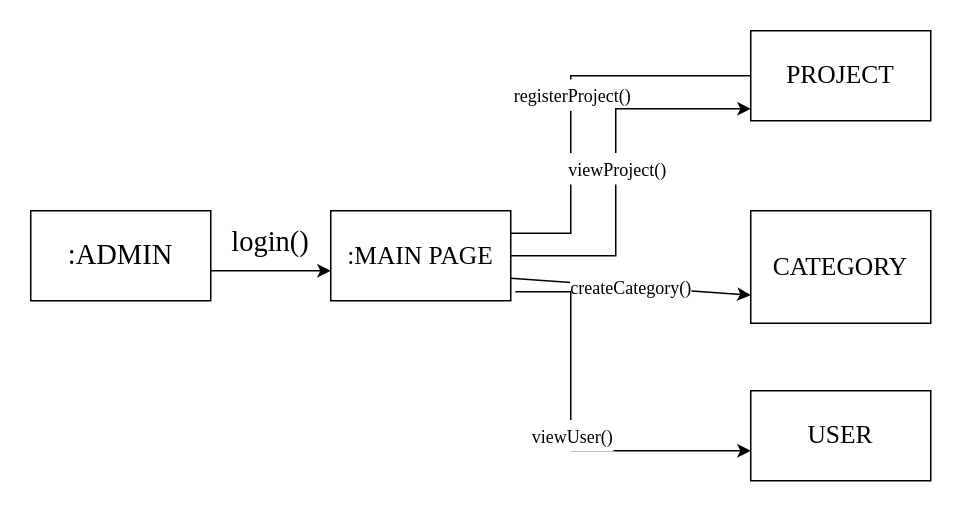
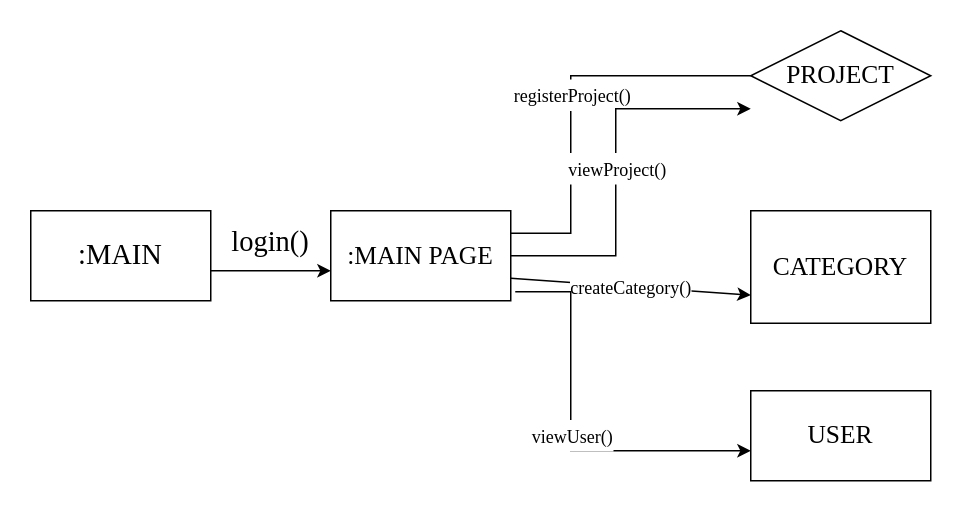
  <mxCell id="0" />
  <mxCell id="1" parent="0" />
- <mxCell id="2" value="&lt;font style=&quot;font-size: 19px;&quot;&gt;:ADMIN&lt;/font&gt;" style="rounded=0;whiteSpace=wrap;html=1;fontFamily=Verdana;" vertex="1" parent="1"><mxGeometry x="20" y="140" width="120" height="60" as="geometry" /></mxCell>
+ <mxCell id="2" value="&lt;font style=&quot;font-size: 19px;&quot;&gt;:MAIN&lt;/font&gt;" style="rounded=0;whiteSpace=wrap;html=1;fontFamily=Verdana;" vertex="1" parent="1"><mxGeometry x="20" y="140" width="120" height="60" as="geometry" /></mxCell>
  <mxCell id="3" value="" style="endArrow=classic;html=1;rounded=0;fontFamily=Verdana;fontSize=19;" edge="1" parent="1"><mxGeometry width="50" height="50" relative="1" as="geometry"><mxPoint x="140" y="180" as="sourcePoint" /><mxPoint x="220" y="180" as="targetPoint" /></mxGeometry></mxCell>
  <mxCell id="4" value="&#10;&#10;&#10;&lt;p class=&quot;MsoNormal&quot;&gt;login()&lt;/p&gt;&#10;&#10;&#10;&#10;&#10;&#10;" style="text;html=1;strokeColor=none;fillColor=none;align=center;verticalAlign=middle;whiteSpace=wrap;rounded=0;fontFamily=Verdana;fontSize=19;" vertex="1" parent="1"><mxGeometry x="150" y="180" width="60" height="30" as="geometry" /></mxCell>
  <mxCell id="5" value="&lt;font style=&quot;font-size: 17px;&quot;&gt;:MAIN PAGE&lt;/font&gt;" style="rounded=0;whiteSpace=wrap;html=1;fontFamily=Verdana;fontSize=19;" vertex="1" parent="1"><mxGeometry x="220" y="140" width="120" height="60" as="geometry" /></mxCell>
- <mxCell id="6" value="PROJECT" style="rounded=0;whiteSpace=wrap;html=1;fontFamily=Verdana;fontSize=17;" vertex="1" parent="1"><mxGeometry x="500" y="20" width="120" height="60" as="geometry" /></mxCell>
+ <mxCell id="6" value="PROJECT" style="rhombus;whiteSpace=wrap;html=1;fontFamily=Verdana;fontSize=17;" vertex="1" parent="1"><mxGeometry x="500" y="20" width="120" height="60" as="geometry" /></mxCell>
  <mxCell id="7" value="CATEGORY" style="rounded=0;whiteSpace=wrap;html=1;fontFamily=Verdana;fontSize=17;" vertex="1" parent="1"><mxGeometry x="500" y="140" width="120" height="75" as="geometry" /></mxCell>
  <mxCell id="8" value="USER" style="rounded=0;whiteSpace=wrap;html=1;fontFamily=Verdana;fontSize=17;" vertex="1" parent="1"><mxGeometry x="500" y="260" width="120" height="60" as="geometry" /></mxCell>
  <mxCell id="9" value="" style="endArrow=none;html=1;rounded=0;fontFamily=Verdana;fontSize=17;exitX=1;exitY=0.25;exitDx=0;exitDy=0;entryX=0;entryY=0.5;entryDx=0;entryDy=0;" edge="1" parent="1" source="5" target="6"><mxGeometry relative="1" as="geometry"><mxPoint x="300" y="240" as="sourcePoint" /><mxPoint x="490" y="150" as="targetPoint" /><Array as="points"><mxPoint x="380" y="155" /><mxPoint x="380" y="50" /></Array></mxGeometry></mxCell>
  <mxCell id="10" value="&lt;font style=&quot;font-size: 12px;&quot;&gt;registerProject()&lt;/font&gt;" style="edgeLabel;resizable=0;html=1;align=center;verticalAlign=middle;fontFamily=Verdana;fontSize=17;" connectable="0" vertex="1" parent="9"><mxGeometry relative="1" as="geometry" /></mxCell>
  <mxCell id="11" value="" style="endArrow=classic;html=1;rounded=0;fontFamily=Verdana;fontSize=17;entryX=0;entryY=0.867;entryDx=0;entryDy=0;entryPerimeter=0;" edge="1" parent="1" target="6"><mxGeometry relative="1" as="geometry"><mxPoint x="340" y="170" as="sourcePoint" /><mxPoint x="420" y="170" as="targetPoint" /><Array as="points"><mxPoint x="380" y="170" /><mxPoint x="410" y="170" /><mxPoint x="410" y="72" /></Array></mxGeometry></mxCell>
  <mxCell id="12" value="&lt;font style=&quot;font-size: 12px;&quot;&gt;viewProject()&lt;/font&gt;" style="edgeLabel;resizable=0;html=1;align=center;verticalAlign=middle;fontFamily=Verdana;fontSize=17;" connectable="0" vertex="1" parent="11"><mxGeometry relative="1" as="geometry" /></mxCell>
  <mxCell id="13" value="" style="endArrow=classic;html=1;rounded=0;fontFamily=Verdana;fontSize=17;exitX=1;exitY=0.75;exitDx=0;exitDy=0;entryX=0;entryY=0.75;entryDx=0;entryDy=0;" edge="1" parent="1" source="5" target="7"><mxGeometry relative="1" as="geometry"><mxPoint x="300" y="240" as="sourcePoint" /><mxPoint x="400" y="240" as="targetPoint" /></mxGeometry></mxCell>
  <mxCell id="14" value="&lt;font style=&quot;font-size: 12px;&quot;&gt;createCategory()&lt;/font&gt;" style="edgeLabel;resizable=0;html=1;align=center;verticalAlign=middle;fontFamily=Verdana;fontSize=17;" connectable="0" vertex="1" parent="13"><mxGeometry relative="1" as="geometry" /></mxCell>
  <mxCell id="15" value="" style="endArrow=classic;html=1;rounded=0;fontFamily=Verdana;fontSize=17;exitX=1.025;exitY=0.9;exitDx=0;exitDy=0;exitPerimeter=0;" edge="1" parent="1" source="5"><mxGeometry relative="1" as="geometry"><mxPoint x="341" y="200" as="sourcePoint" /><mxPoint x="500" y="300" as="targetPoint" /><Array as="points"><mxPoint x="380" y="194" /><mxPoint x="380" y="300" /></Array></mxGeometry></mxCell>
  <mxCell id="16" value="&lt;font style=&quot;font-size: 12px;&quot;&gt;viewUser()&lt;/font&gt;" style="edgeLabel;resizable=0;html=1;align=center;verticalAlign=middle;fontFamily=Verdana;fontSize=17;" connectable="0" vertex="1" parent="15"><mxGeometry relative="1" as="geometry" /></mxCell>
